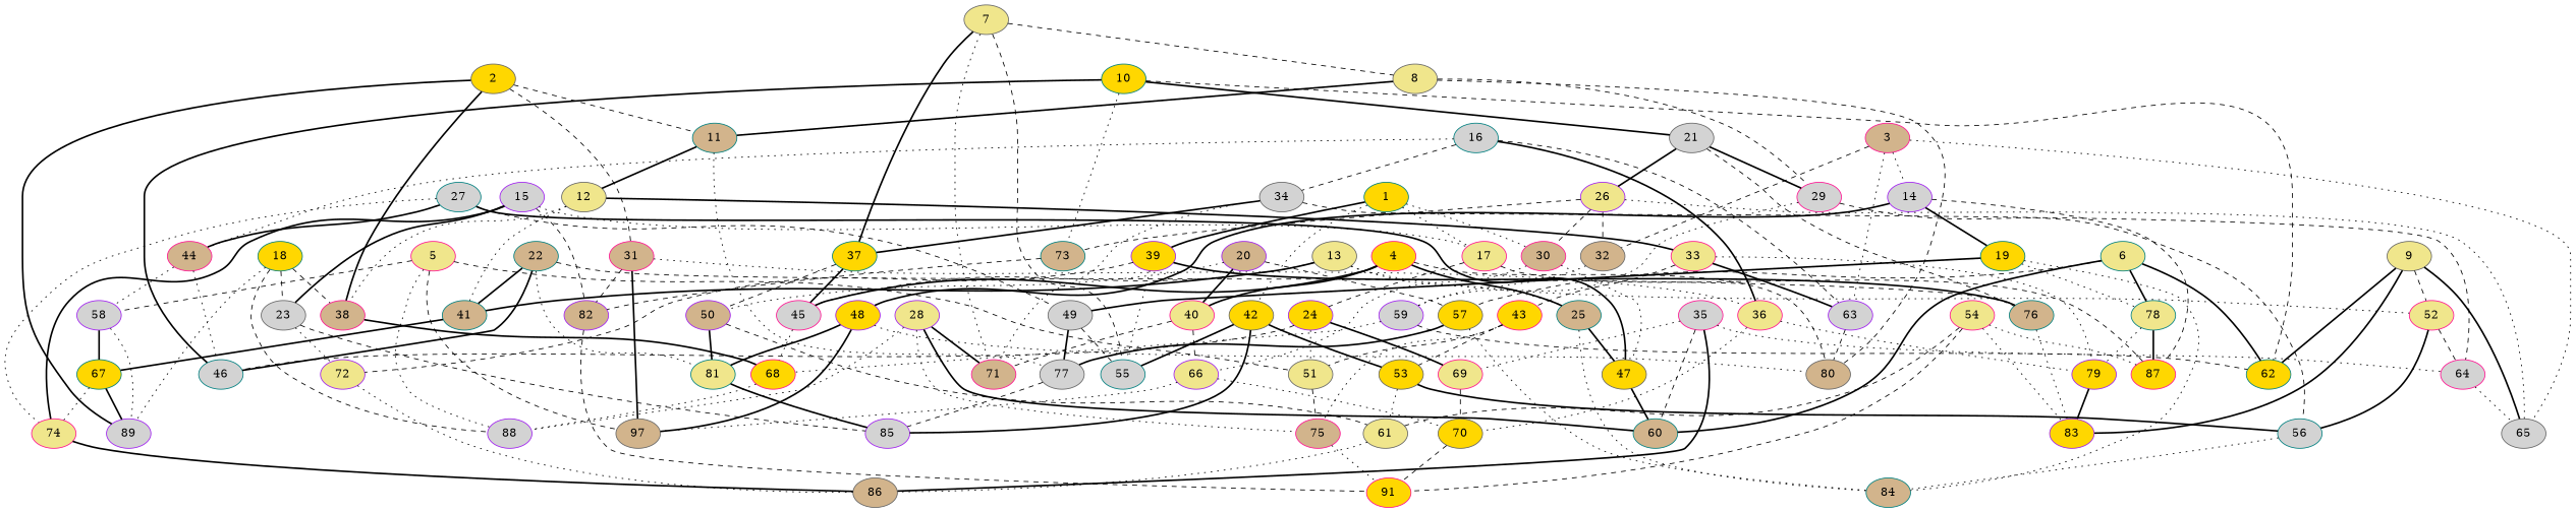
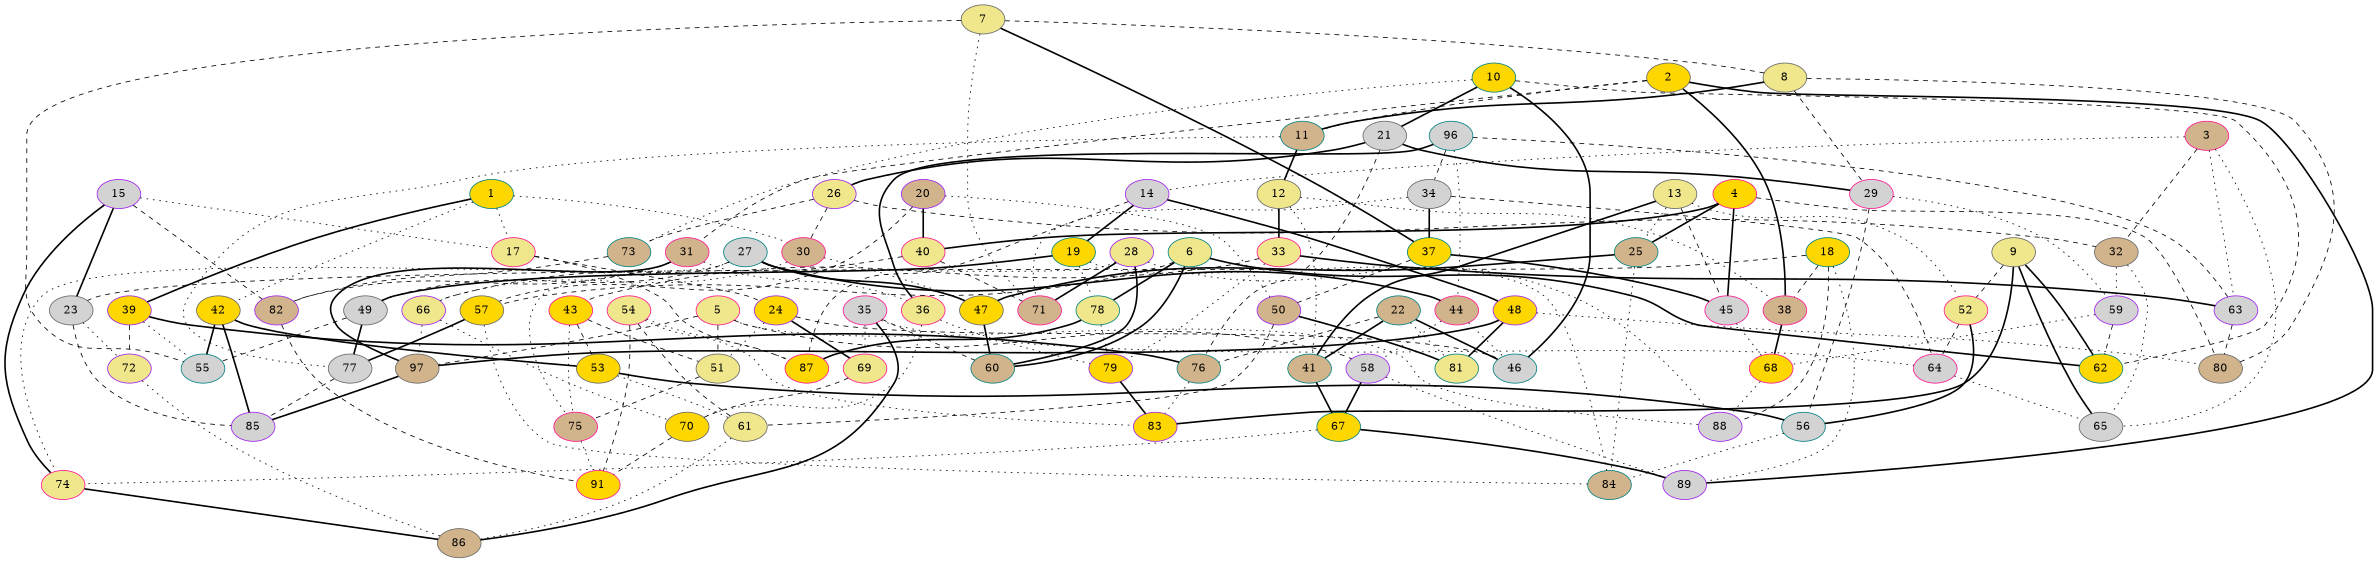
  graph {
    node [color=deeppink fillcolor=gold style=filled]
    edge [style=dotted]
    1 [color=teal]
    17 [fillcolor=khaki]
    30 [fillcolor=tan]
    39 [color=purple]
    42 [color=gray40]
    87
    24 [color=purple]
    47 [color=gray40]
    66 [color=purple fillcolor=khaki]
    55 [color=teal fillcolor=lightgrey]
    76 [color=teal fillcolor=tan]
    72 [color=purple fillcolor=khaki]
    85 [color=purple fillcolor=lightgrey]
    53 [color=gray40]
    2 [color=gray40]
    11 [color=teal fillcolor=tan]
    31 [fillcolor=tan]
    38 [fillcolor=tan]
    89 [color=purple fillcolor=lightgrey]
    12 [color=gray40 fillcolor=khaki]
    77 [color=gray40 fillcolor=lightgrey]
    n22 [color=gray40 fillcolor=tan label=97]
    82 [color=purple fillcolor=tan]
    36 [fillcolor=khaki]
    68
    3 [fillcolor=tan]
    14 [color=purple fillcolor=lightgrey]
    32 [color=gray40 fillcolor=tan]
    63 [color=purple fillcolor=lightgrey]
    65 [color=gray40 fillcolor=lightgrey]
    19 [color=teal]
    48 [color=purple]
    59 [color=purple fillcolor=lightgrey]
    80 [color=gray40 fillcolor=tan]
    25 [color=teal fillcolor=tan]
    4
    40 [fillcolor=khaki]
    45 [fillcolor=lightgrey]
    84 [color=teal fillcolor=tan]
    71 [fillcolor=tan]
    5 [fillcolor=khaki]
    51 [color=gray40 fillcolor=khaki]
    58 [color=purple fillcolor=lightgrey]
    88 [color=purple fillcolor=lightgrey]
    75 [fillcolor=tan]
    67 [color=teal]
    6 [color=teal fillcolor=khaki]
    57 [color=gray40]
    60 [color=teal fillcolor=tan]
    62 [color=teal]
    78 [color=teal fillcolor=khaki]
    79 [color=purple]
    7 [color=gray40 fillcolor=khaki]
    8 [color=gray40 fillcolor=khaki]
    37 [color=teal]
    29 [fillcolor=lightgrey]
    50 [color=purple fillcolor=tan]
    56 [color=teal fillcolor=lightgrey]
    9 [color=gray40 fillcolor=khaki]
    52 [fillcolor=khaki]
    83 [color=purple]
    64 [fillcolor=lightgrey]
    10 [color=teal]
    21 [color=gray40 fillcolor=lightgrey]
    46 [color=teal fillcolor=lightgrey]
    73 [color=teal fillcolor=tan]
    26 [color=purple fillcolor=khaki]
    33 [fillcolor=khaki]
    41 [color=teal fillcolor=tan]
    43
    13 [color=gray40 fillcolor=khaki]
    49 [color=gray40 fillcolor=lightgrey]
    81 [color=teal fillcolor=khaki]
    15 [color=purple fillcolor=lightgrey]
    23 [color=gray40 fillcolor=lightgrey]
    74 [fillcolor=khaki]
    86 [color=gray40 fillcolor=tan]
    91
-   16 [color=teal fillcolor=lightgrey]
+   16 [color=teal fillcolor=lightgrey label=96]
    34 [color=gray40 fillcolor=lightgrey]
    44 [fillcolor=tan]
    70 [color=gray40]
    69 [fillcolor=khaki]
    18 [color=teal]
    20 [color=purple fillcolor=tan]
    61 [color=gray40 fillcolor=khaki]
    22 [color=teal fillcolor=tan]
    27 [color=teal fillcolor=lightgrey]
    28 [color=purple fillcolor=khaki]
    35 [fillcolor=lightgrey]
    54 [fillcolor=khaki]
    1 -- 17
    1 -- 30
    1 -- 39 [style=bold]
    1 -- 42
    17 -- 87 [style=dashed]
    17 -- 24 [style=dashed]
    30 -- 47
    30 -- 66
    39 -- 55
    39 -- 76 [style=bold]
    39 -- 72 [style=dashed]
    42 -- 55 [style=bold]
    42 -- 85 [style=bold]
    42 -- 53 [style=bold]
    24 -- 51
    24 -- 46 [style=dashed]
    24 -- 69 [style=bold]
    47 -- 60 [style=bold]
    66 -- n22
    66 -- 70
    76 -- 83
    72 -- 86
    53 -- 56 [style=bold]
    53 -- 61
    2 -- 11 [style=dashed]
    2 -- 31 [style=dashed]
    2 -- 38 [style=bold]
    2 -- 89 [style=bold]
    11 -- 12 [style=bold]
    11 -- 77
    31 -- n22 [style=bold]
    31 -- 82 [style=dashed]
    31 -- 36
    38 -- 68 [style=bold]
    12 -- 38
    12 -- 33 [style=bold]
    12 -- 41
    77 -- 85 [style=dashed]
    82 -- 91 [style=dashed]
    36 -- 79
    36 -- 70
    68 -- 88
    3 -- 14
    3 -- 32 [style=dashed]
    3 -- 63
    3 -- 65
    14 -- 87 [style=dashed]
    14 -- 19 [style=bold]
    14 -- 48 [style=bold]
-   26 -- 65
+   32 -- 65
    32 -- 59
    63 -- 80 [style=dashed]
    19 -- 84
    19 -- 78
    19 -- 49 [style=bold]
    48 -- n22 [style=bold]
    48 -- 80
    48 -- 81 [style=bold]
    59 -- 68
    59 -- 62 [style=dashed]
    25 -- 47 [style=bold]
    25 -- 84
    4 -- 80 [style=dashed]
    4 -- 25 [style=bold]
    4 -- 40 [style=bold]
    4 -- 45 [style=bold]
    40 -- 66 [style=dashed]
    40 -- 71 [style=dashed]
    45 -- 68
    5 -- n22 [style=dashed]
    5 -- 51 [style=dashed]
    5 -- 58 [style=dashed]
    5 -- 88
    51 -- 75 [style=dashed]
    58 -- 89
    58 -- 67 [style=bold]
    75 -- 91
    67 -- 89 [style=bold]
    67 -- 74
    6 -- 57 [style=dashed]
    6 -- 60 [style=bold]
    6 -- 62 [style=bold]
    6 -- 78 [style=bold]
    57 -- 77 [style=bold]
    57 -- 84
    78 -- 87 [style=bold]
    78 -- 79
    79 -- 83 [style=bold]
    7 -- 55 [style=dashed]
    7 -- 71
    7 -- 8 [style=dashed]
    7 -- 37 [style=bold]
    8 -- 11 [style=bold]
    8 -- 80 [style=dashed]
    8 -- 29 [style=dashed]
    37 -- 45 [style=bold]
    37 -- 50 [style=dashed]
    29 -- 59
    29 -- 56 [style=dashed]
    50 -- 81 [style=bold]
    50 -- 61 [style=dashed]
    56 -- 84
    9 -- 65 [style=bold]
    9 -- 62 [style=bold]
    9 -- 52 [style=dashed]
    9 -- 83 [style=bold]
    52 -- 56 [style=bold]
    52 -- 64 [style=dashed]
    64 -- 65
    10 -- 62 [style=dashed]
    10 -- 21 [style=bold]
    10 -- 46 [style=bold]
    10 -- 73
    21 -- 76 [style=dashed]
    21 -- 29 [style=bold]
    21 -- 26 [style=bold]
    73 -- 82 [style=dashed]
    26 -- 30 [style=dashed]
    26 -- 32 [style=dashed]
    26 -- 73 [style=dashed]
    33 -- 63 [style=bold]
    33 -- 79
    33 -- 43 [style=dashed]
    41 -- 67 [style=bold]
    43 -- 53 [style=dashed]
    43 -- 51 [style=dashed]
    43 -- 75
    13 -- 25
    13 -- 45 [style=dashed]
    13 -- 52
    13 -- 41 [style=bold]
    49 -- 55 [style=dashed]
    49 -- 77 [style=bold]
-   81 -- 85 [style=bold]
+   n22 -- 85 [style=bold]
    15 -- 17
    15 -- 82 [style=dashed]
    15 -- 23 [style=bold]
    15 -- 74 [style=bold]
    23 -- 72
    23 -- 85 [style=dashed]
    74 -- 86 [style=bold]
    16 -- 36 [style=bold]
    16 -- 63 [style=dashed]
    16 -- 34 [style=dashed]
    16 -- 44
    34 -- 71
    34 -- 37 [style=bold]
    34 -- 64 [style=dashed]
    44 -- 58
    44 -- 46
    70 -- 91 [style=dashed]
    69 -- 70 [style=dashed]
    18 -- 38 [style=dashed]
    18 -- 89
    18 -- 88 [style=dashed]
    18 -- 23 [style=dashed]
    20 -- 40 [style=bold]
    20 -- 57 [style=dashed]
    20 -- 50
    61 -- 86
    22 -- 76 [style=dashed]
    22 -- 46 [style=bold]
    22 -- 41 [style=bold]
    22 -- 81
    27 -- 47 [style=bold]
    27 -- 49 [style=dashed]
    27 -- 74
    27 -- 44 [style=bold]
    28 -- 71 [style=bold]
    28 -- 88
    28 -- 75
    28 -- 60 [style=bold]
    35 -- 60 [style=dashed]
    35 -- 64
    35 -- 86 [style=bold]
    35 -- 69
    54 -- 87
    54 -- 83
    54 -- 91 [style=dashed]
    54 -- 61 [style=dashed]
  }
